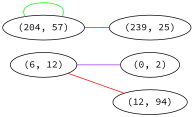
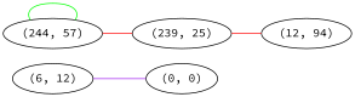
  graph {
    fontname="Source Code Pro"
    rankdir=LR
    node [fontname="Source Code Pro"]
    edge [color=red fontname="Source Code Pro" weight=1]
    "(6, 12)"
-   "(0, 0)" [label="(0, 2)"]
+   "(0, 0)"
    "(12, 94)"
-   "(244, 57)" [label="(204, 57)"]
+   "(244, 57)"
    "(239, 25)"
    "(6, 12)" -- "(0, 0)" [color=purple weight=4]
-   "(6, 12)" -- "(12, 94)"
+   "(239, 25)" -- "(12, 94)"
    "(244, 57)" -- "(244, 57)" [color=green weight=2]
    "(244, 57)" -- "(239, 25)"
  }
